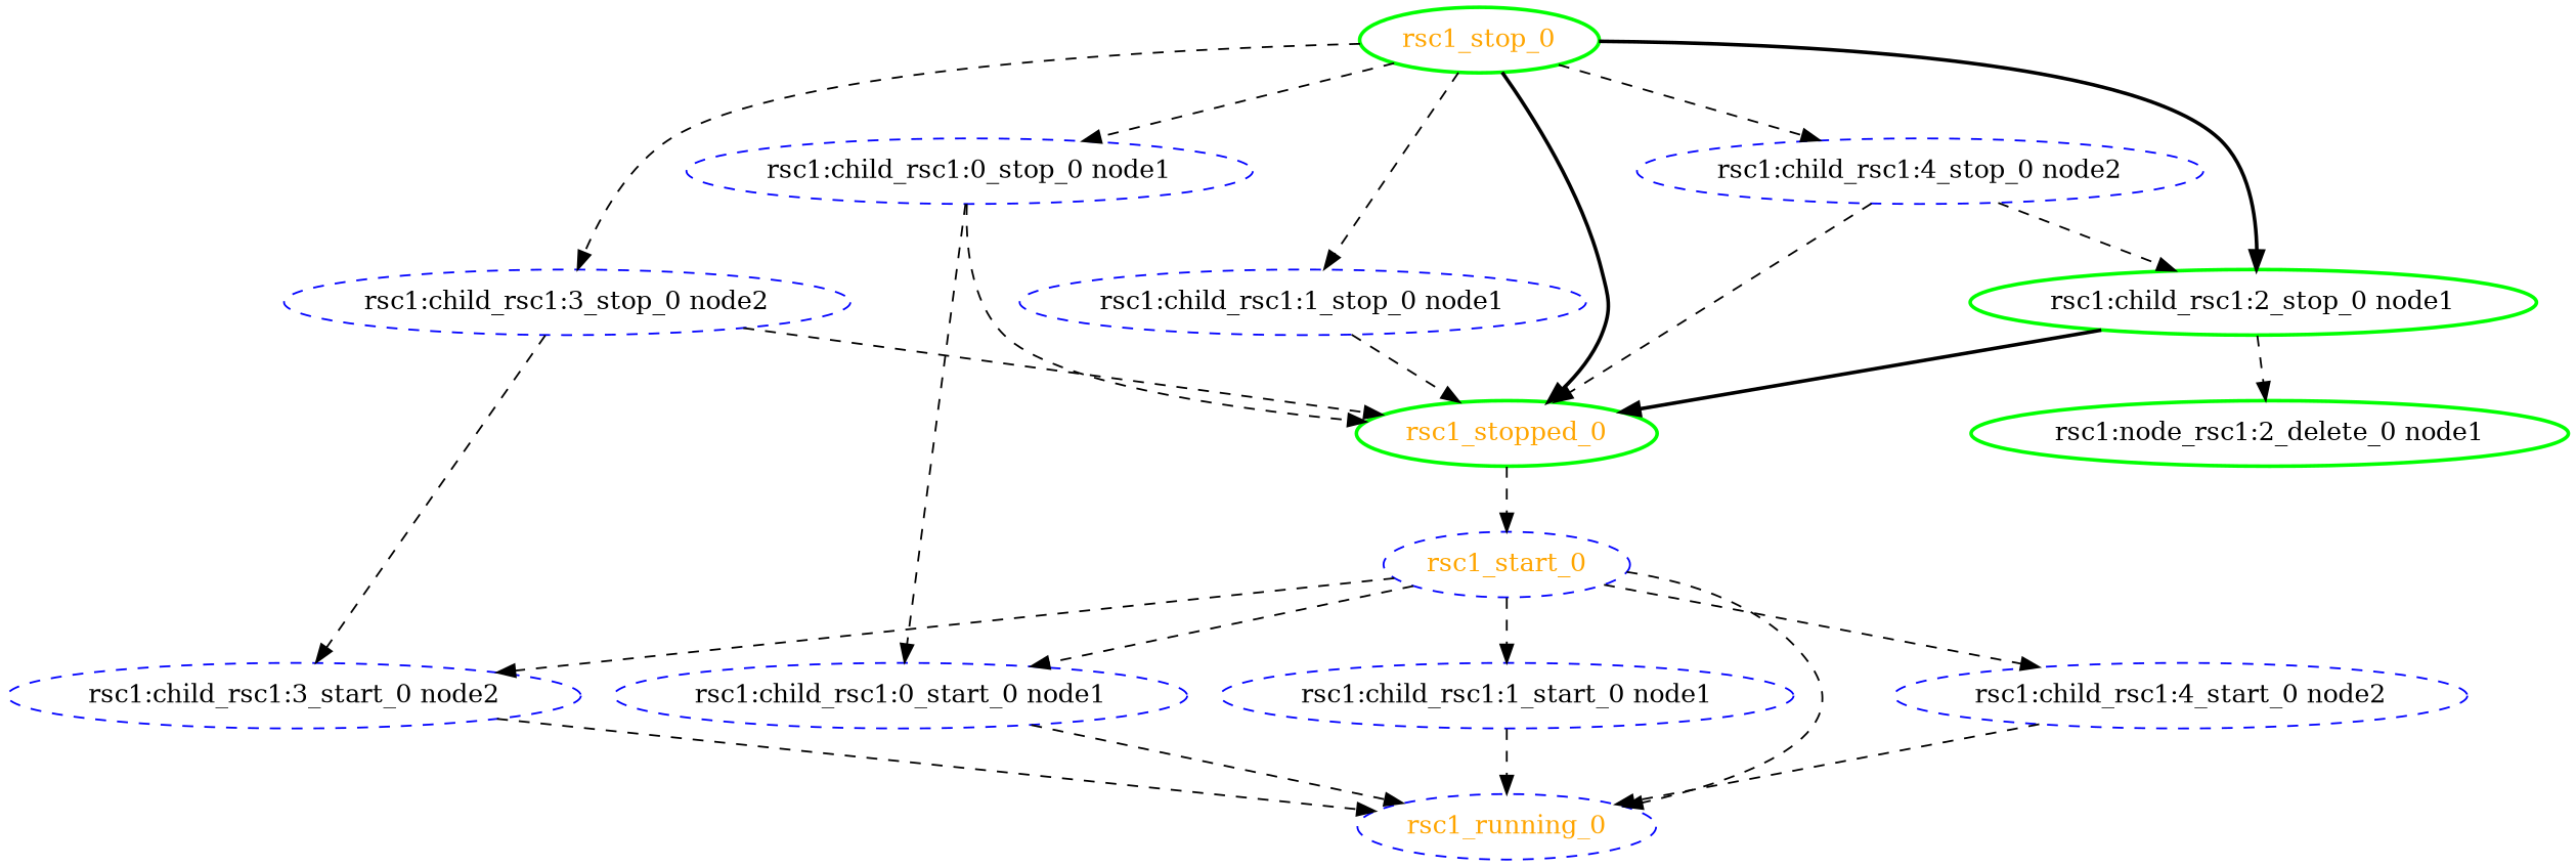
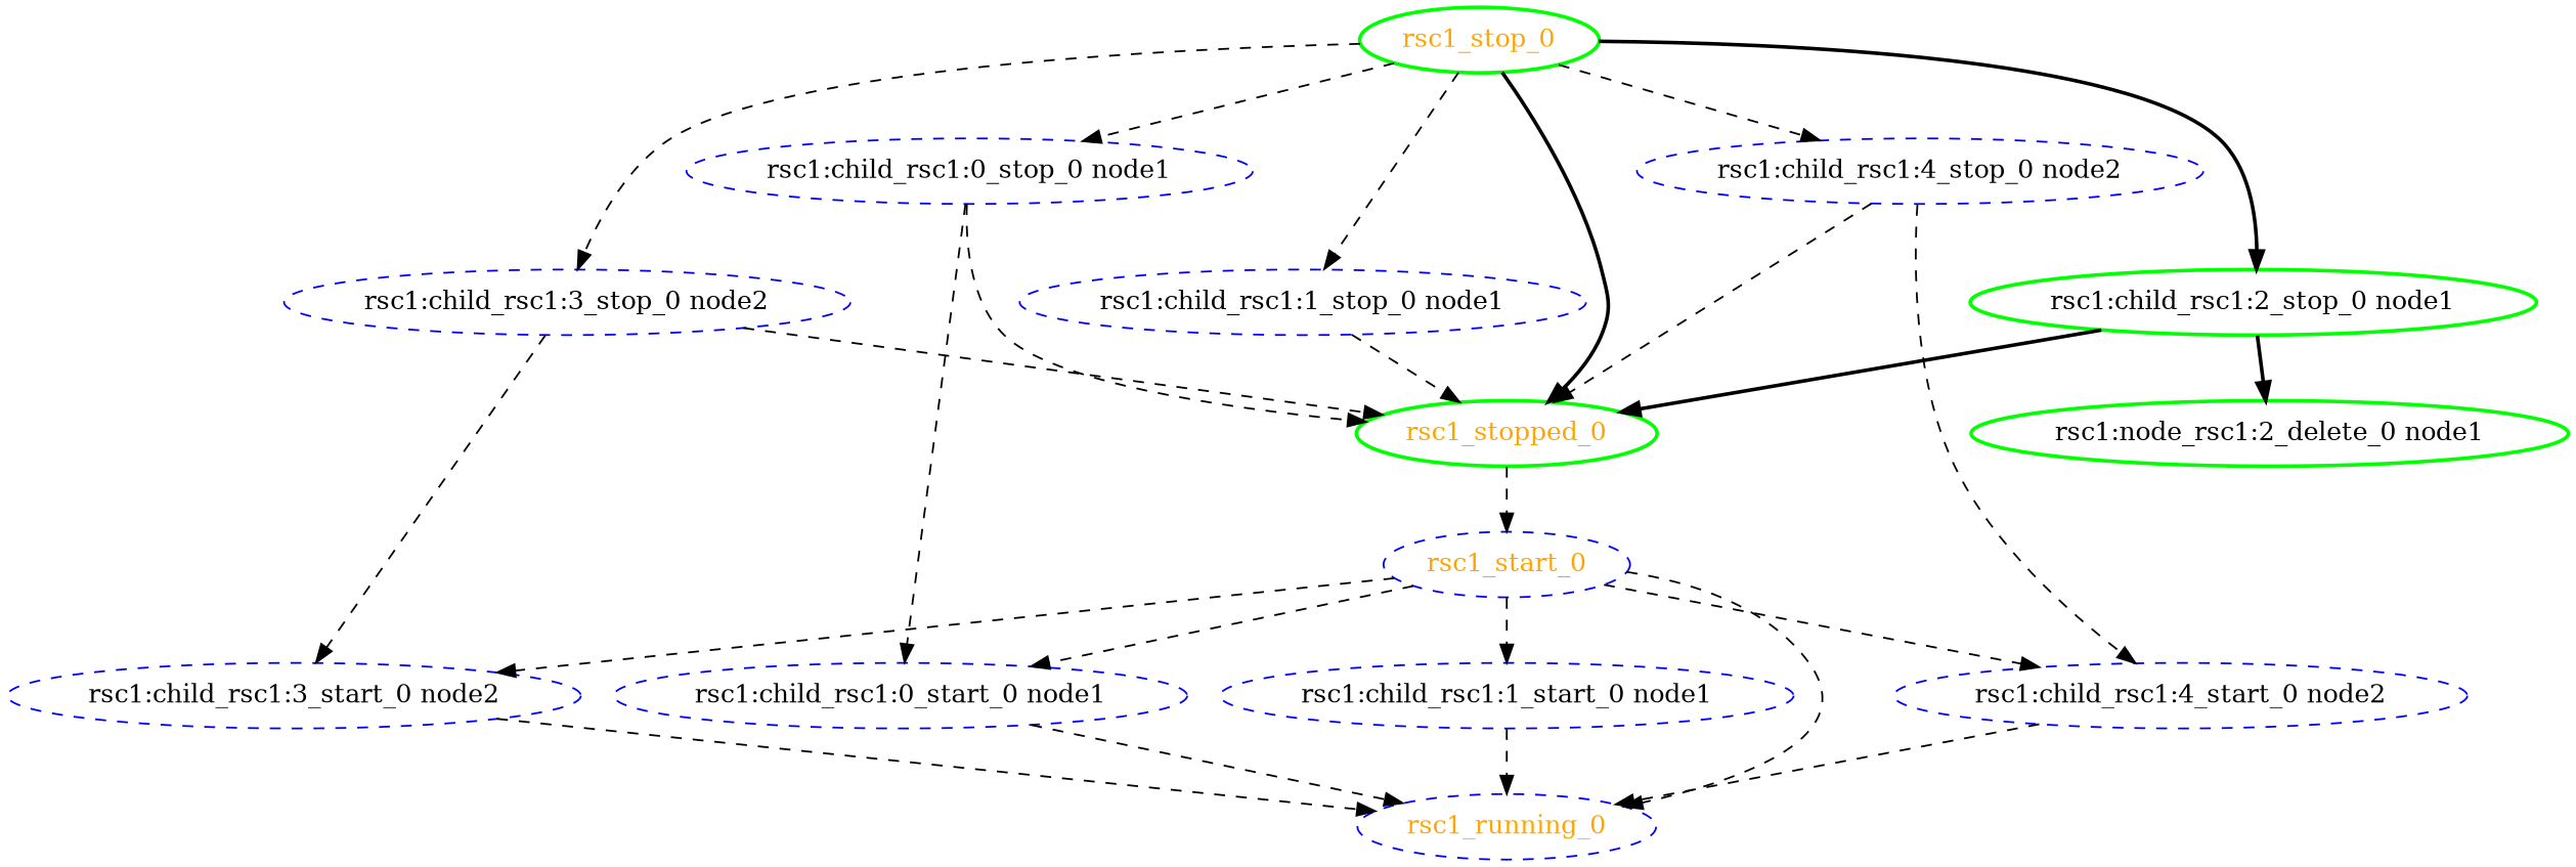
  digraph {
    node [color=blue fontcolor=black style=dashed]
    edge [style=dashed]
    "rsc1:child_rsc1:0_stop_0 node1"
    "rsc1:child_rsc1:0_start_0 node1"
    rsc1_stopped_0 [color=green fontcolor=orange style=bold]
    rsc1_running_0 [fontcolor=orange]
    rsc1_start_0 [fontcolor=orange]
    "rsc1:child_rsc1:1_stop_0 node1"
    "rsc1:child_rsc1:1_start_0 node1"
    "rsc1:child_rsc1:2_stop_0 node1" [color=green style=bold]
    n9 [color=green label="rsc1:node_rsc1:2_delete_0 node1" style=bold]
    "rsc1:child_rsc1:3_stop_0 node2"
    "rsc1:child_rsc1:3_start_0 node2"
    "rsc1:child_rsc1:4_stop_0 node2"
    "rsc1:child_rsc1:4_start_0 node2"
    rsc1_stop_0 [color=green fontcolor=orange style=bold]
    "rsc1:child_rsc1:0_stop_0 node1" -> "rsc1:child_rsc1:0_start_0 node1"
    "rsc1:child_rsc1:0_stop_0 node1" -> rsc1_stopped_0
    "rsc1:child_rsc1:0_start_0 node1" -> rsc1_running_0
    rsc1_stopped_0 -> rsc1_start_0
    rsc1_start_0 -> "rsc1:child_rsc1:0_start_0 node1"
    rsc1_start_0 -> rsc1_running_0
    rsc1_start_0 -> "rsc1:child_rsc1:1_start_0 node1"
    rsc1_start_0 -> "rsc1:child_rsc1:3_start_0 node2"
    rsc1_start_0 -> "rsc1:child_rsc1:4_start_0 node2"
    "rsc1:child_rsc1:1_stop_0 node1" -> rsc1_stopped_0
    "rsc1:child_rsc1:1_start_0 node1" -> rsc1_running_0
    "rsc1:child_rsc1:2_stop_0 node1" -> rsc1_stopped_0 [style=bold]
-   "rsc1:child_rsc1:2_stop_0 node1" -> n9
+   "rsc1:child_rsc1:2_stop_0 node1" -> n9 [style=bold]
    "rsc1:child_rsc1:3_stop_0 node2" -> rsc1_stopped_0
    "rsc1:child_rsc1:3_stop_0 node2" -> "rsc1:child_rsc1:3_start_0 node2"
    "rsc1:child_rsc1:3_start_0 node2" -> rsc1_running_0
    "rsc1:child_rsc1:4_stop_0 node2" -> rsc1_stopped_0
-   "rsc1:child_rsc1:4_stop_0 node2" -> "rsc1:child_rsc1:2_stop_0 node1"
+   "rsc1:child_rsc1:4_stop_0 node2" -> "rsc1:child_rsc1:4_start_0 node2"
    "rsc1:child_rsc1:4_start_0 node2" -> rsc1_running_0
    rsc1_stop_0 -> "rsc1:child_rsc1:0_stop_0 node1"
    rsc1_stop_0 -> rsc1_stopped_0 [style=bold]
    rsc1_stop_0 -> "rsc1:child_rsc1:1_stop_0 node1"
    rsc1_stop_0 -> "rsc1:child_rsc1:2_stop_0 node1" [style=bold]
    rsc1_stop_0 -> "rsc1:child_rsc1:3_stop_0 node2"
    rsc1_stop_0 -> "rsc1:child_rsc1:4_stop_0 node2"
  }
